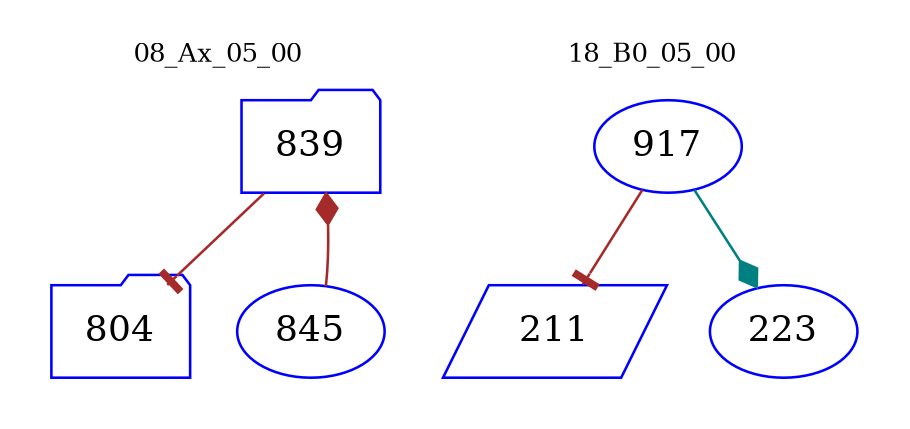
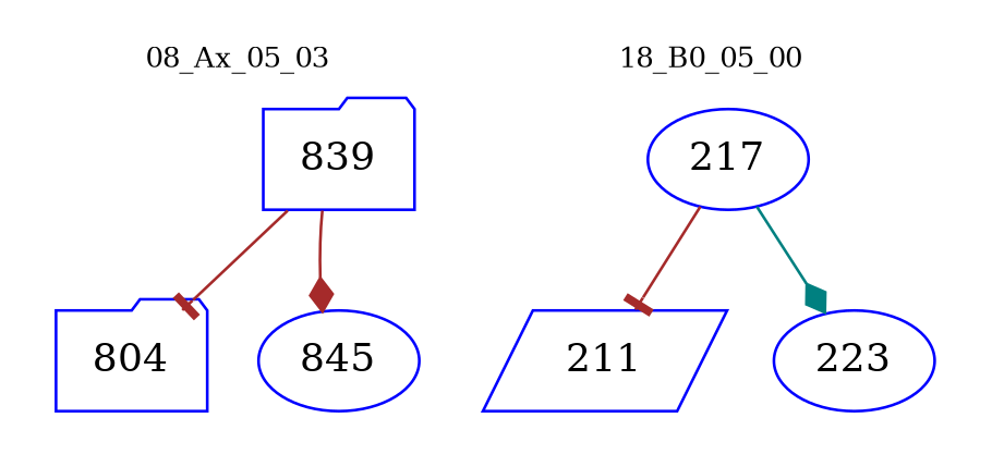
  digraph {
    node [color=blue shape=ellipse]
    edge [arrowhead=tee color=brown]
    n1 [label=839 shape=folder]
    n2 [label=804 shape=folder]
    n3 [label=845]
-   n4 [label=917]
+   n4 [label=217]
    n5 [label=211 shape=parallelogram]
    n6 [label=223]
    subgraph cluster_1 {
      color=white
      fontsize=10
-     label="08_Ax_05_00"
+     label="08_Ax_05_03"
      n1
      n2
      n3
    }
    subgraph cluster_2 {
      color=white
      fontsize=10
      label="18_B0_05_00"
      n4
      n5
      n6
    }
    n1 -> n2
-   n3 -> n1 [arrowhead=diamond]
+   n1 -> n3 [arrowhead=diamond]
    n4 -> n5
    n4 -> n6 [arrowhead=diamond color=teal]
  }
